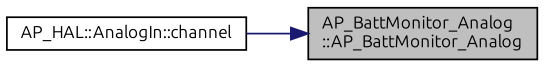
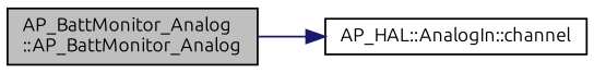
  digraph {
    rankdir=LR
    fontname=Ubuntu
    node [color=black fontname=Ubuntu fontsize=10 shape=record style=filled]
    n1 [fillcolor=grey75 fontcolor=black height=0.2 label="AP_BattMonitor_Analog\l::AP_BattMonitor_Analog" width=0.4]
    n2 [fillcolor=white height=0.2 label="AP_HAL::AnalogIn::channel" width=0.4]
-   n2 -> n1 [color=midnightblue fontname=Ubuntu fontsize=10 labelfontname=Helvetica labelfontsize=10 style=solid]
+   n1 -> n2 [color=midnightblue fontname=Ubuntu fontsize=10 labelfontname=Helvetica labelfontsize=10 style=solid]
  }
